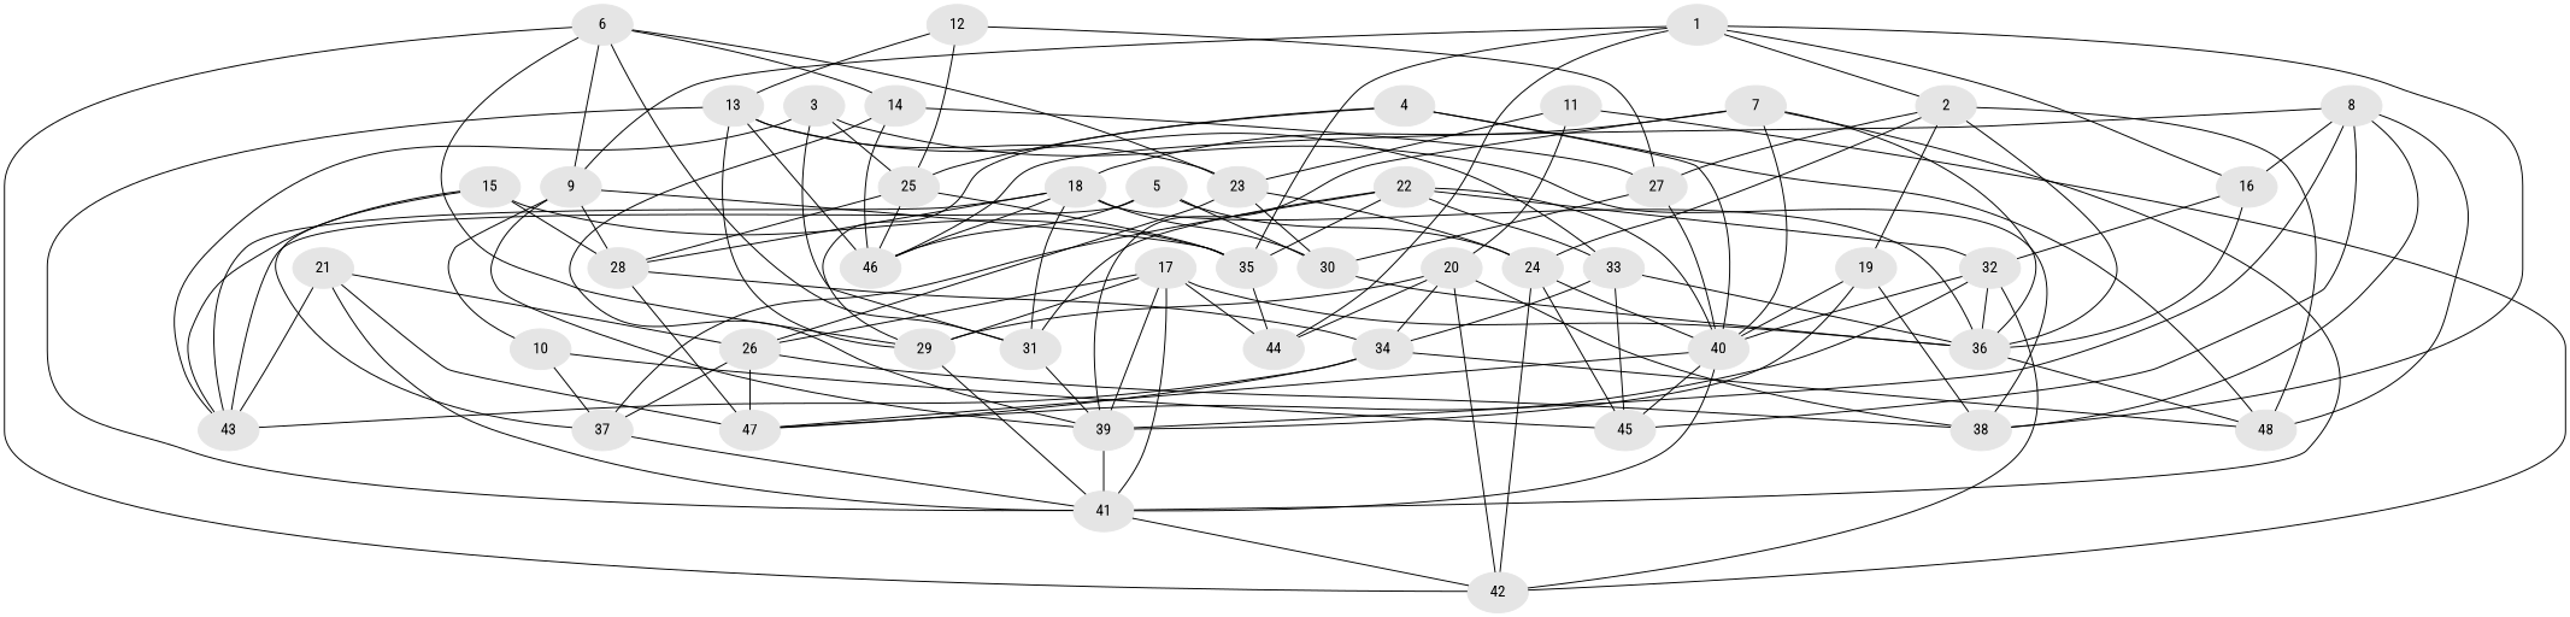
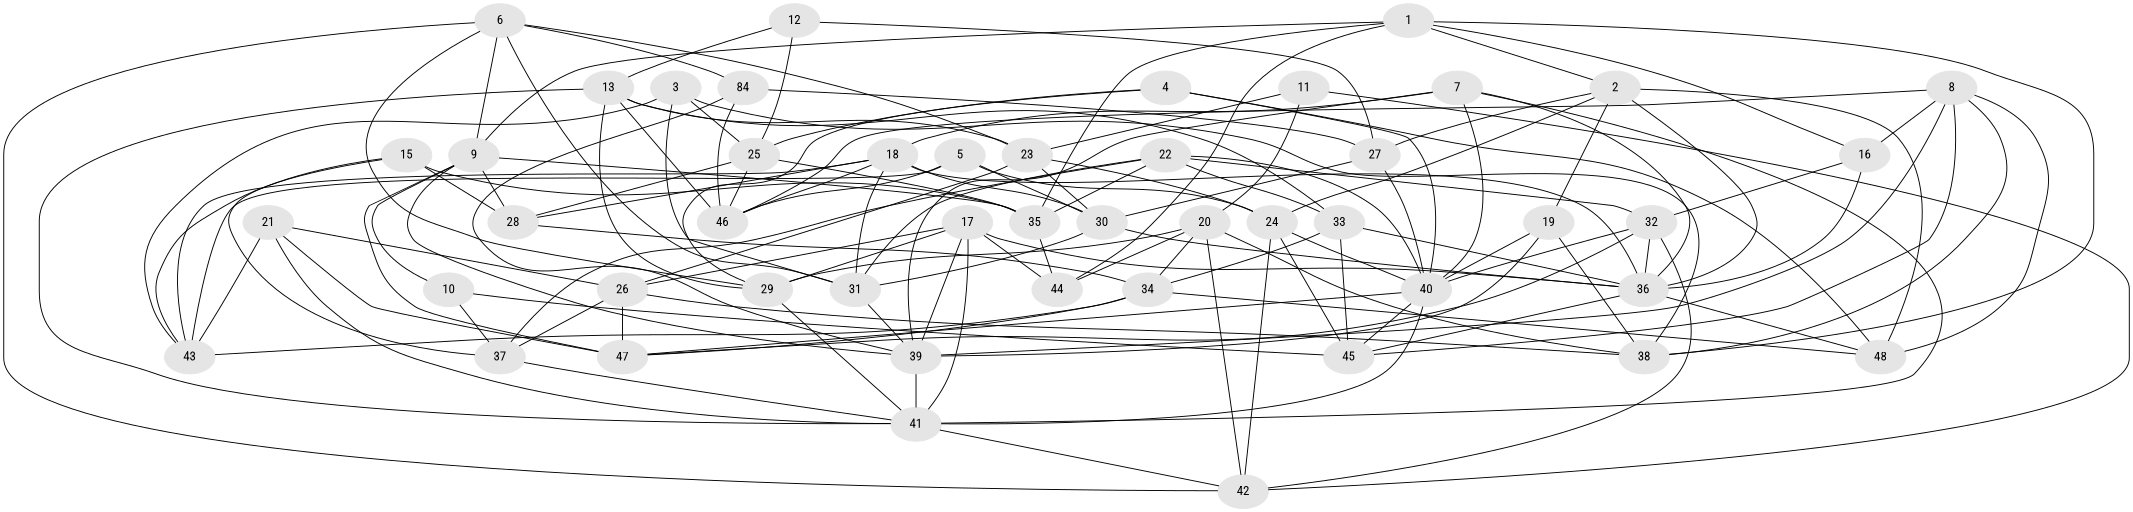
  graph {
    fontname="Roboto Condensed"
    node [color=gray90 fontname="Roboto Condensed" style=filled]
    edge [fontname="Roboto Condensed" weight=1.0]
    1
    2
    9
    16
    35
    38
    44
    19
    24
    27
    36
    48
    39
    10
    28
    32
    40
    42
    45
    30
    3
    25
    31
    43
    46
    4
    29
    41
    47
    5
    6
-   14
+   14 [label=84]
    23
    26
    7
    18
    8
    37
    34
    11
    20
    12
    13
    33
    15
    17
    21
    22
    1 -- 2
    1 -- 9
    1 -- 16
    1 -- 35
    1 -- 38
    1 -- 44
    2 -- 19
    2 -- 24
    2 -- 27
    2 -- 36
    2 -- 48
    9 -- 35
    9 -- 39
    9 -- 10
    9 -- 28
    16 -- 36
    16 -- 32
    35 -- 44
    19 -- 38
    19 -- 39
    19 -- 40
    24 -- 40
    24 -- 42
    24 -- 45
    27 -- 40
    27 -- 30
    36 -- 48
+   36 -- 45
    39 -- 41 [weight=2.0]
    10 -- 45
    10 -- 37
-   28 -- 47
+   9 -- 47
    28 -- 34
    32 -- 36
    32 -- 40
    32 -- 42
    32 -- 47
    40 -- 45
    40 -- 41
    40 -- 47
    30 -- 36
+   30 -- 31
    3 -- 38
    3 -- 25
    3 -- 31
    3 -- 43
    25 -- 35
    25 -- 28
    25 -- 46
    31 -- 39
    4 -- 48
    4 -- 40
    4 -- 25
    4 -- 29
    29 -- 41
    41 -- 42
    5 -- 24
    5 -- 30
    5 -- 43
    5 -- 46
    6 -- 9
    6 -- 42
    6 -- 31
    6 -- 29
    6 -- 14
    6 -- 23
    14 -- 27
    14 -- 39
    14 -- 46
    23 -- 24
    23 -- 30
    23 -- 26
    26 -- 38
    26 -- 47
    26 -- 37
    7 -- 36
    7 -- 39
    7 -- 40
    7 -- 41
    7 -- 18 [weight=2.0]
    18 -- 36
    18 -- 28
    18 -- 30
    18 -- 31
    18 -- 43
    18 -- 46
    8 -- 16
    8 -- 38
    8 -- 48
    8 -- 39
    8 -- 45
    8 -- 46
    37 -- 41
    34 -- 48
    34 -- 43
    34 -- 47
    11 -- 42
    11 -- 23
    11 -- 20
    20 -- 38
    20 -- 44
    20 -- 42
    20 -- 29
    20 -- 34
    12 -- 27
    12 -- 25
    12 -- 13
    13 -- 46
    13 -- 29
    13 -- 41
    13 -- 23
    13 -- 33
    33 -- 36
    33 -- 45
    33 -- 34
    15 -- 35
    15 -- 28
    15 -- 43
    15 -- 37
    17 -- 44
    17 -- 36
    17 -- 39
    17 -- 29
    17 -- 41
    17 -- 26
    21 -- 43
    21 -- 41
    21 -- 47
    21 -- 26
    22 -- 35
    22 -- 32
    22 -- 40
    22 -- 31
    22 -- 37
    22 -- 33
  }
